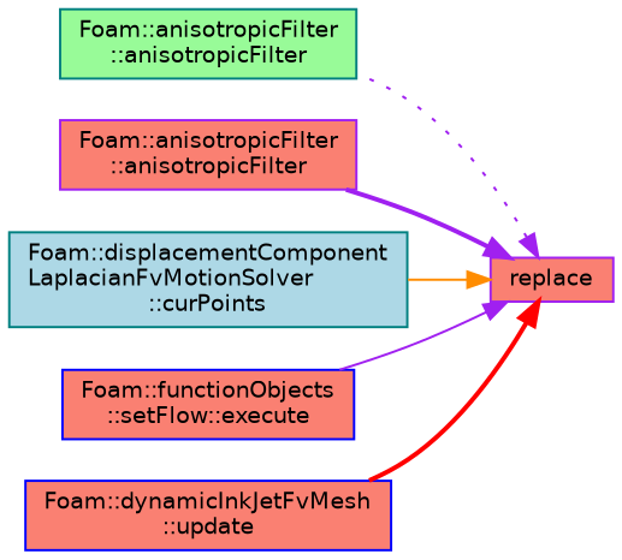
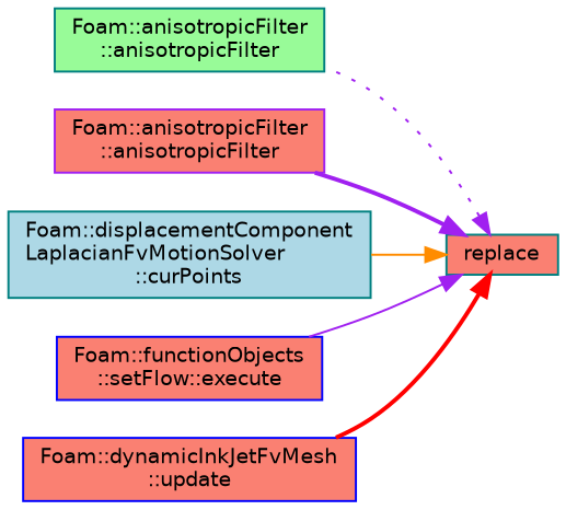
  digraph {
    rankdir=RL
    node [color=purple fillcolor=salmon fontname=Helvetica fontsize=10 shape=box style=filled]
    edge [color=purple dir=back fontname=Helvetica fontsize=10 labelfontname=Helvetica labelfontsize=10 style=bold]
-   n1 [fontcolor=black height=0.2 label=replace width=0.4]
+   n1 [color=teal fontcolor=black height=0.2 label=replace width=0.4]
    n2 [color=teal fillcolor=palegreen height=0.2 label="Foam::anisotropicFilter\l::anisotropicFilter" width=0.4]
    n3 [height=0.2 label="Foam::anisotropicFilter\l::anisotropicFilter" width=0.4]
    n4 [color=teal fillcolor=lightblue height=0.2 label="Foam::displacementComponent\lLaplacianFvMotionSolver\l::curPoints" width=0.4]
    n5 [color=blue height=0.2 label="Foam::functionObjects\l::setFlow::execute" width=0.4]
    n6 [color=blue height=0.2 label="Foam::dynamicInkJetFvMesh\l::update" width=0.4]
    n1 -> n2 [style=dotted]
    n1 -> n3
    n1 -> n4 [color=darkorange style=solid]
    n1 -> n5 [style=solid]
    n1 -> n6 [color=red]
  }
